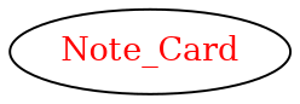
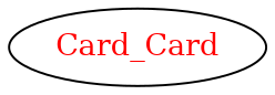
  digraph {
    concentrate=true
    rankdir=LR
    ranksep=2.0
    splines=ortho
-   Note_Card [fontcolor=red]
+   Note_Card [fontcolor=red label=Card_Card]
  }
